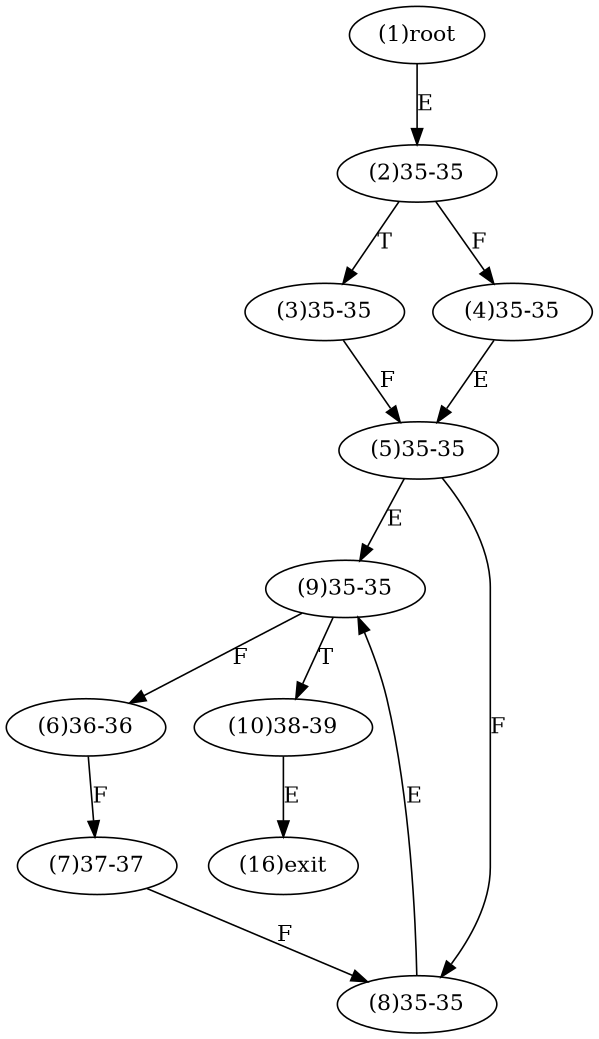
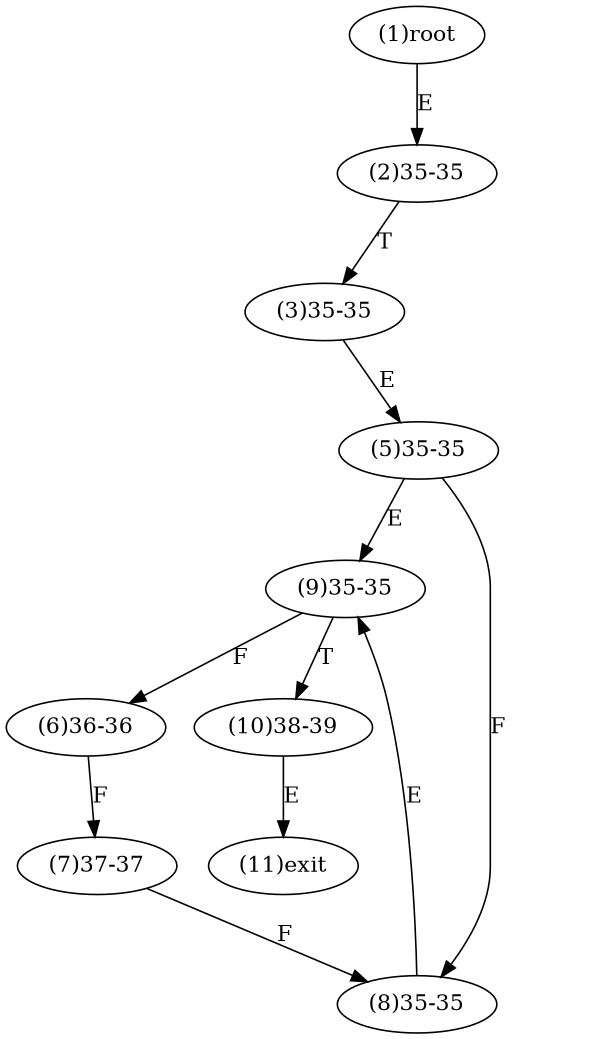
  digraph {
    n1 [label="(1)root"]
    n2 [label="(2)35-35"]
    n3 [label="(3)35-35"]
-   n4 [label="(4)35-35"]
    n5 [label="(5)35-35"]
    n6 [label="(9)35-35"]
    n7 [label="(8)35-35"]
    n8 [label="(6)36-36"]
    n9 [label="(10)38-39"]
    n10 [label="(7)37-37"]
-   n11 [label="(16)exit"]
+   n11 [label="(11)exit"]
    n1 -> n2 [label=E]
    n2 -> n3 [label=T]
-   n2 -> n4 [label=F]
-   n3 -> n5 [label=F]
-   n4 -> n5 [label=E]
+   n3 -> n5 [label=E]
    n5 -> n6 [label=E]
    n5 -> n7 [label=F]
    n6 -> n8 [label=F]
    n6 -> n9 [label=T]
    n7 -> n6 [label=E]
    n8 -> n10 [label=F]
    n9 -> n11 [label=E]
    n10 -> n7 [label=F]
  }
